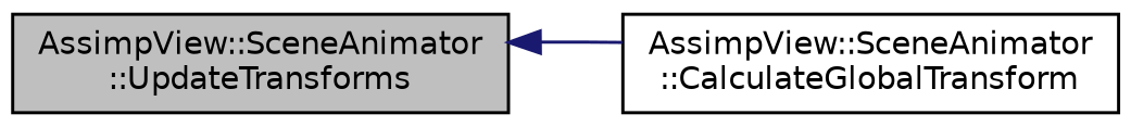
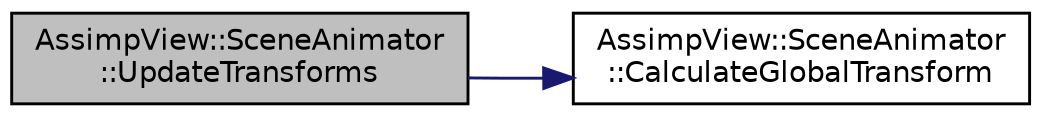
  digraph {
    rankdir=LR
    node [color=black fontname=Helvetica fontsize=10 shape=record style=filled]
    n1 [fillcolor=grey75 fontcolor=black height=0.2 label="AssimpView::SceneAnimator\l::UpdateTransforms" width=0.4]
    n2 [fillcolor=white height=0.2 label="AssimpView::SceneAnimator\l::CalculateGlobalTransform" width=0.4]
-   n2 -> n1 [color=midnightblue fontname=Helvetica fontsize=10 labelfontname=Helvetica labelfontsize=10 style=solid]
+   n1 -> n2 [color=midnightblue fontname=Helvetica fontsize=10 labelfontname=Helvetica labelfontsize=10 style=solid]
  }
